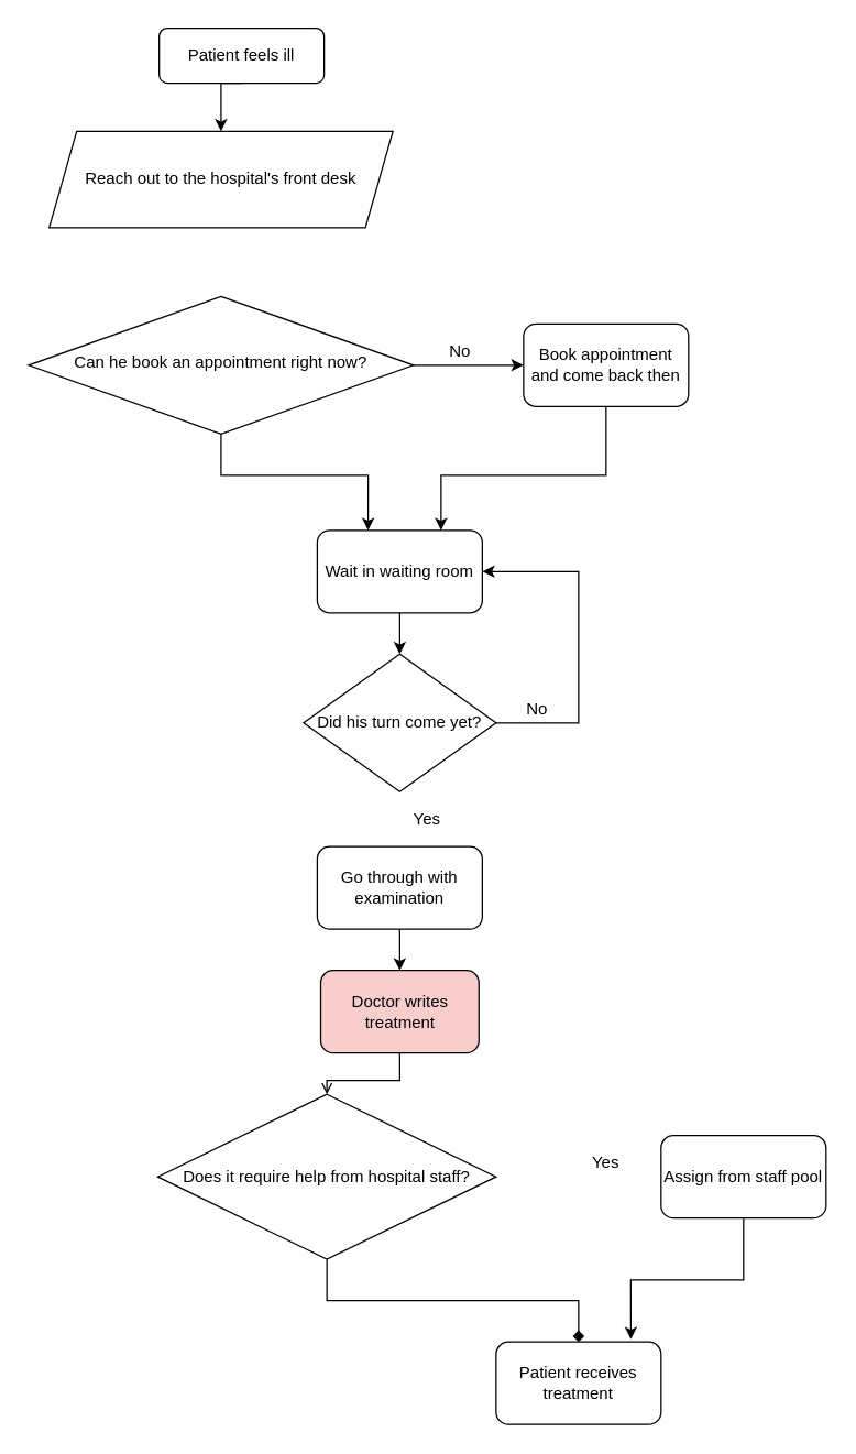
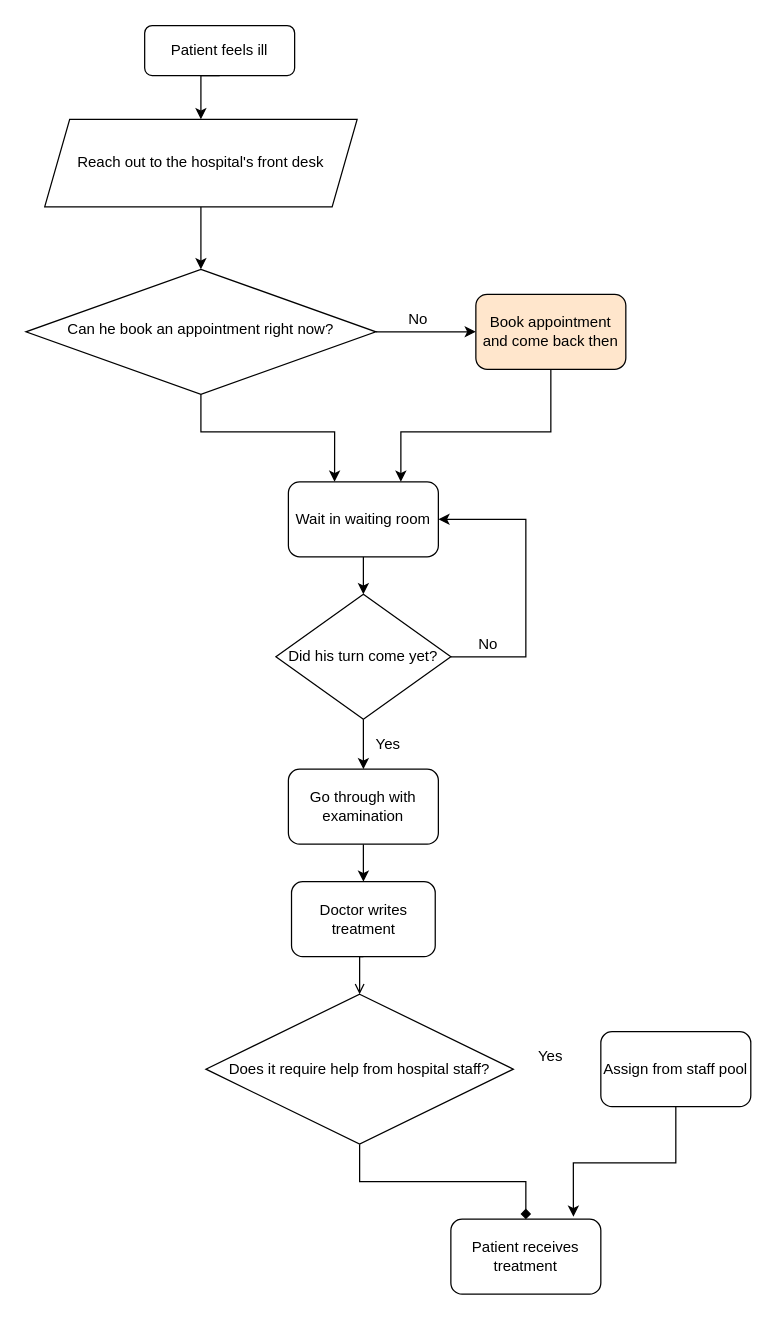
  <mxCell id="0" />
  <mxCell id="1" parent="0" />
  <mxCell id="2" style="edgeStyle=orthogonalEdgeStyle;rounded=0;orthogonalLoop=1;jettySize=auto;html=1;exitX=0.5;exitY=1;exitDx=0;exitDy=0;entryX=0.5;entryY=0;entryDx=0;entryDy=0;" edge="1" parent="1" source="3" target="8"><mxGeometry relative="1" as="geometry" /></mxCell>
  <mxCell id="3" value="Patient feels ill" style="rounded=1;whiteSpace=wrap;html=1;fontSize=12;glass=0;strokeWidth=1;shadow=0;" parent="1" vertex="1"><mxGeometry x="115" y="20" width="120" height="40" as="geometry" /></mxCell>
  <mxCell id="4" style="edgeStyle=orthogonalEdgeStyle;rounded=0;orthogonalLoop=1;jettySize=auto;html=1;exitX=1;exitY=0.5;exitDx=0;exitDy=0;" edge="1" parent="1" source="6"><mxGeometry relative="1" as="geometry"><mxPoint x="380" y="265" as="targetPoint" /></mxGeometry></mxCell>
  <mxCell id="5" style="edgeStyle=orthogonalEdgeStyle;rounded=0;orthogonalLoop=1;jettySize=auto;html=1;entryX=0.308;entryY=0;entryDx=0;entryDy=0;entryPerimeter=0;" edge="1" parent="1" source="6" target="13"><mxGeometry relative="1" as="geometry"><mxPoint x="280" y="355" as="targetPoint" /><Array as="points"><mxPoint x="160" y="345" /><mxPoint x="267" y="345" /></Array></mxGeometry></mxCell>
  <mxCell id="6" value="Can he book an appointment right now?" style="rhombus;html=1;shadow=0;fontFamily=Helvetica;fontSize=12;align=center;strokeWidth=1;spacing=6;spacingTop=-4;whiteSpace=wrap;" parent="1" vertex="1"><mxGeometry x="20" y="215" width="280" height="100" as="geometry" /></mxCell>
+ <mxCell id="7" style="edgeStyle=orthogonalEdgeStyle;rounded=0;orthogonalLoop=1;jettySize=auto;html=1;exitX=0.5;exitY=1;exitDx=0;exitDy=0;" edge="1" parent="1" source="8" target="6"><mxGeometry relative="1" as="geometry" /></mxCell>
  <mxCell id="8" value="Reach out to the hospital's front desk" style="shape=parallelogram;perimeter=parallelogramPerimeter;whiteSpace=wrap;html=1;fixedSize=1;" vertex="1" parent="1"><mxGeometry x="35" y="95" width="250" height="70" as="geometry" /></mxCell>
  <mxCell id="9" style="edgeStyle=orthogonalEdgeStyle;rounded=0;orthogonalLoop=1;jettySize=auto;html=1;exitX=0.5;exitY=1;exitDx=0;exitDy=0;entryX=0.75;entryY=0;entryDx=0;entryDy=0;" edge="1" parent="1" source="10" target="13"><mxGeometry relative="1" as="geometry"><Array as="points"><mxPoint x="440" y="345" /><mxPoint x="320" y="345" /></Array></mxGeometry></mxCell>
- <mxCell id="10" value="Book appointment and come back then" style="rounded=1;whiteSpace=wrap;html=1;" vertex="1" parent="1"><mxGeometry x="380" y="235" width="120" height="60" as="geometry" /></mxCell>
+ <mxCell id="10" value="Book appointment and come back then" style="rounded=1;whiteSpace=wrap;html=1;fillColor=#ffe6cc;" vertex="1" parent="1"><mxGeometry x="380" y="235" width="120" height="60" as="geometry" /></mxCell>
  <mxCell id="11" value="No" style="text;html=1;strokeColor=none;fillColor=none;align=center;verticalAlign=middle;whiteSpace=wrap;rounded=0;" vertex="1" parent="1"><mxGeometry x="314" y="245" width="40" height="20" as="geometry" /></mxCell>
  <mxCell id="12" style="edgeStyle=orthogonalEdgeStyle;rounded=0;orthogonalLoop=1;jettySize=auto;html=1;exitX=0.5;exitY=1;exitDx=0;exitDy=0;entryX=0.5;entryY=0;entryDx=0;entryDy=0;" edge="1" parent="1" source="13" target="16"><mxGeometry relative="1" as="geometry" /></mxCell>
  <mxCell id="13" value="Wait in waiting room" style="rounded=1;whiteSpace=wrap;html=1;" vertex="1" parent="1"><mxGeometry x="230" y="385" width="120" height="60" as="geometry" /></mxCell>
  <mxCell id="14" style="edgeStyle=orthogonalEdgeStyle;rounded=0;orthogonalLoop=1;jettySize=auto;html=1;exitX=1;exitY=0.5;exitDx=0;exitDy=0;entryX=1;entryY=0.5;entryDx=0;entryDy=0;" edge="1" parent="1" source="16" target="13"><mxGeometry relative="1" as="geometry"><mxPoint x="440" y="415" as="targetPoint" /><Array as="points"><mxPoint x="420" y="525" /><mxPoint x="420" y="415" /></Array></mxGeometry></mxCell>
+ <mxCell id="15" style="edgeStyle=orthogonalEdgeStyle;rounded=0;orthogonalLoop=1;jettySize=auto;html=1;exitX=0.5;exitY=1;exitDx=0;exitDy=0;" edge="1" parent="1" source="16" target="20"><mxGeometry relative="1" as="geometry"><mxPoint x="290" y="615" as="targetPoint" /></mxGeometry></mxCell>
  <mxCell id="16" value="Did his turn come yet?" style="rhombus;whiteSpace=wrap;html=1;" vertex="1" parent="1"><mxGeometry x="220" y="475" width="140" height="100" as="geometry" /></mxCell>
  <mxCell id="17" value="No" style="text;html=1;strokeColor=none;fillColor=none;align=center;verticalAlign=middle;whiteSpace=wrap;rounded=0;" vertex="1" parent="1"><mxGeometry x="370" y="505" width="40" height="20" as="geometry" /></mxCell>
  <mxCell id="18" value="&lt;div&gt;Yes&lt;/div&gt;" style="text;html=1;strokeColor=none;fillColor=none;align=center;verticalAlign=middle;whiteSpace=wrap;rounded=0;" vertex="1" parent="1"><mxGeometry x="290" y="585" width="40" height="20" as="geometry" /></mxCell>
  <mxCell id="19" style="edgeStyle=orthogonalEdgeStyle;rounded=0;orthogonalLoop=1;jettySize=auto;html=1;" edge="1" parent="1" source="20" target="22"><mxGeometry relative="1" as="geometry"><mxPoint x="290" y="705" as="targetPoint" /></mxGeometry></mxCell>
  <mxCell id="20" value="Go through with examination" style="rounded=1;whiteSpace=wrap;html=1;" vertex="1" parent="1"><mxGeometry x="230" y="615" width="120" height="60" as="geometry" /></mxCell>
  <mxCell id="21" style="edgeStyle=orthogonalEdgeStyle;rounded=0;orthogonalLoop=1;jettySize=auto;html=1;exitX=0.5;exitY=1;exitDx=0;exitDy=0;entryX=0.5;entryY=0;entryDx=0;entryDy=0;endArrow=open;" edge="1" parent="1" source="22" target="24"><mxGeometry relative="1" as="geometry"><mxPoint x="290" y="795" as="targetPoint" /></mxGeometry></mxCell>
- <mxCell id="22" value="Doctor writes treatment " style="rounded=1;whiteSpace=wrap;html=1;fillColor=#f8cecc;" vertex="1" parent="1"><mxGeometry x="232.5" y="705" width="115" height="60" as="geometry" /></mxCell>
+ <mxCell id="22" value="Doctor writes treatment " style="rounded=1;whiteSpace=wrap;html=1;" vertex="1" parent="1"><mxGeometry x="232.5" y="705" width="115" height="60" as="geometry" /></mxCell>
  <mxCell id="23" style="edgeStyle=orthogonalEdgeStyle;rounded=0;orthogonalLoop=1;jettySize=auto;html=1;endArrow=diamond;" edge="1" parent="1" source="24" target="28"><mxGeometry relative="1" as="geometry"><mxPoint x="287" y="945" as="targetPoint" /></mxGeometry></mxCell>
- <mxCell id="24" value="Does it require help from hospital staff?" style="rhombus;whiteSpace=wrap;html=1;rounded=0;" vertex="1" parent="1"><mxGeometry x="114" y="795" width="246" height="120" as="geometry" /></mxCell>
+ <mxCell id="24" value="Does it require help from hospital staff?" style="rhombus;whiteSpace=wrap;html=1;rounded=0;" vertex="1" parent="1"><mxGeometry x="164" y="795" width="246" height="120" as="geometry" /></mxCell>
  <mxCell id="25" style="edgeStyle=orthogonalEdgeStyle;rounded=0;orthogonalLoop=1;jettySize=auto;html=1;entryX=0.817;entryY=-0.033;entryDx=0;entryDy=0;entryPerimeter=0;" edge="1" parent="1" source="26" target="28"><mxGeometry relative="1" as="geometry"><mxPoint x="490" y="985" as="targetPoint" /></mxGeometry></mxCell>
  <mxCell id="26" value="Assign from staff pool" style="rounded=1;whiteSpace=wrap;html=1;" vertex="1" parent="1"><mxGeometry x="480" y="825" width="120" height="60" as="geometry" /></mxCell>
  <mxCell id="27" value="Yes" style="text;html=1;strokeColor=none;fillColor=none;align=center;verticalAlign=middle;whiteSpace=wrap;rounded=0;" vertex="1" parent="1"><mxGeometry x="420" y="835" width="40" height="20" as="geometry" /></mxCell>
  <mxCell id="28" value="Patient receives treatment" style="rounded=1;whiteSpace=wrap;html=1;" vertex="1" parent="1"><mxGeometry x="360" y="975" width="120" height="60" as="geometry" /></mxCell>
